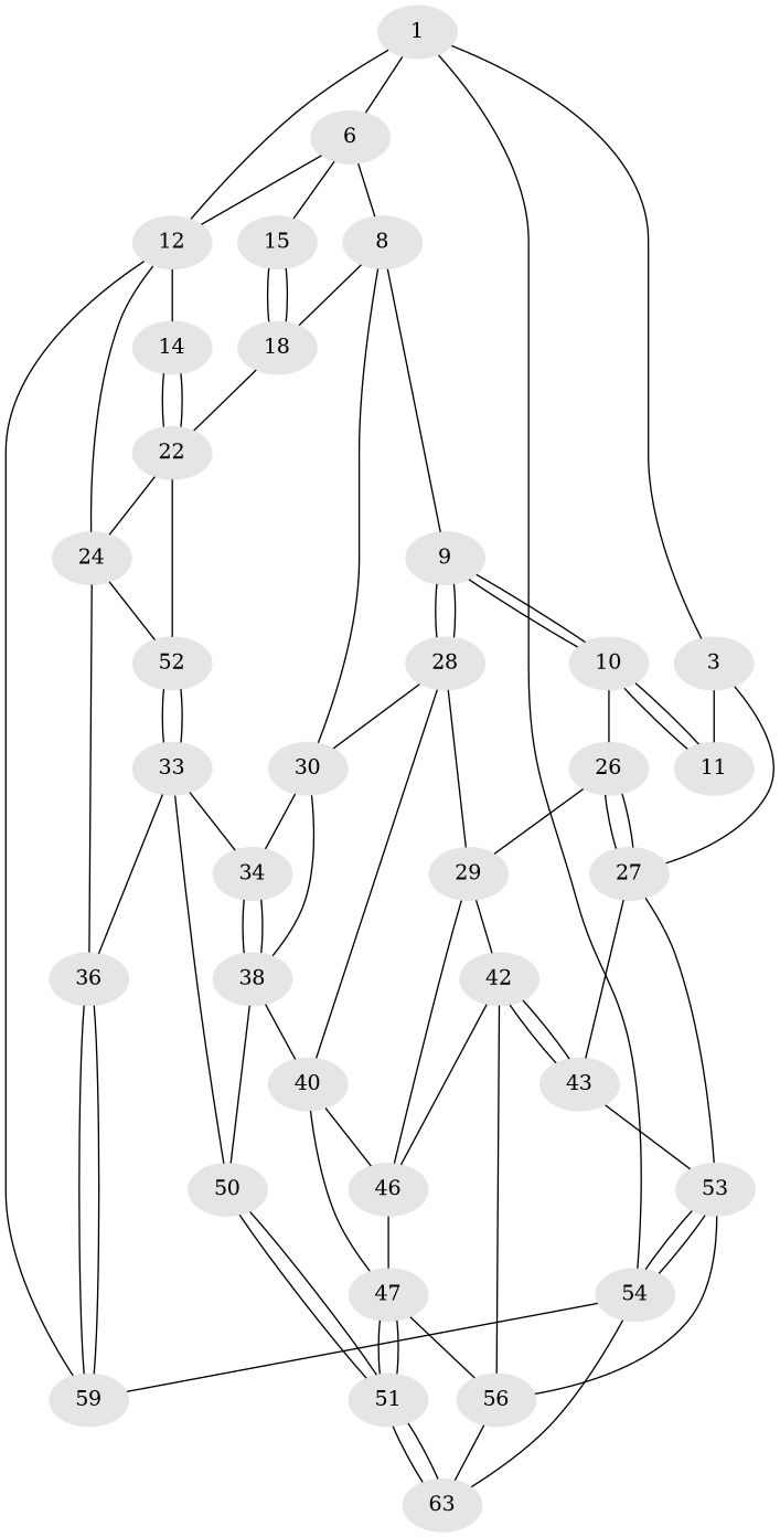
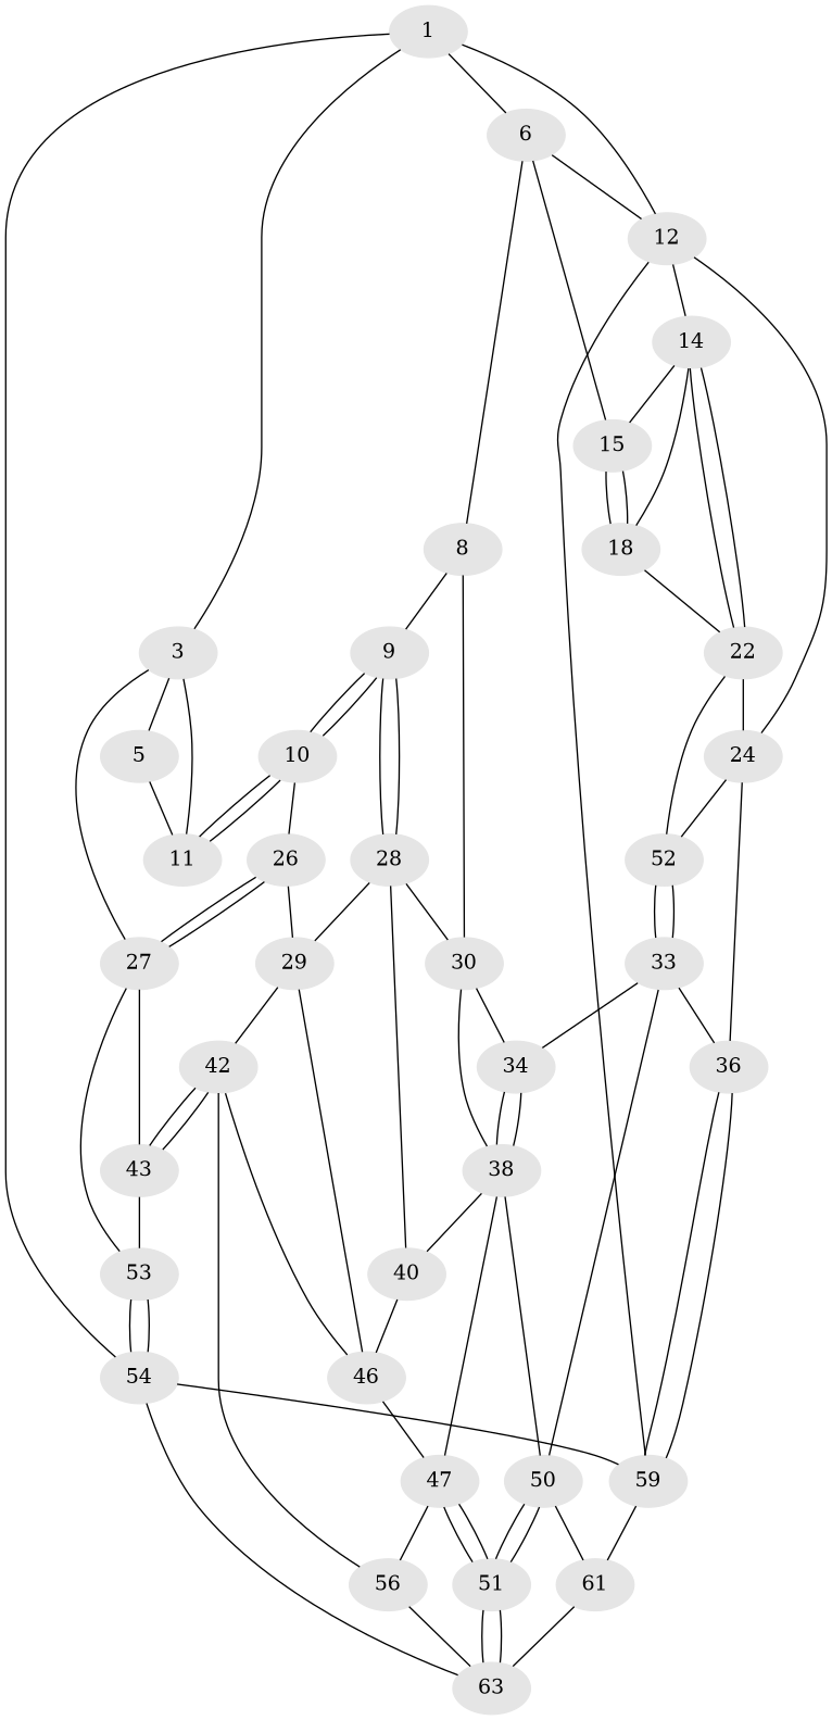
  graph {
    node [color=gray90 style=filled]
    1 [super="+2"]
    3 [super="+4"]
    6 [super="+7"]
    12 [super="+13"]
    54
+   5
    11 [super="+17"]
    27 [super="+44"]
    8 [super="+20"]
    15 [super="+16"]
    14
    24 [super="+25"]
    59 [super="+60"]
    63 [super="+64"]
    43
    53 [super="+58"]
    9
    18 [super="+19"]
    30 [super="+35"]
    10 [super="+21"]
    28 [super="+31"]
    22 [super="+23"]
    34
    38 [super="+39"]
    26
    29 [super="+41"]
    40 [super="+45"]
    n28 [label=52]
    36
+   61 [super="+62"]
    33 [super="+37"]
    42 [super="+55"]
    46 [super="+49"]
    56 [super="+57"]
    47 [super="+48"]
    50 [super="+52"]
    51
    1 -- 3
    1 -- 6
    1 -- 12
    1 -- 54
+   3 -- 5
    3 -- 11
    3 -- 27
    6 -- 12
    6 -- 8
    6 -- 15
    12 -- 14
    12 -- 24
    12 -- 59
    54 -- 59
    54 -- 63
+   5 -- 11
    27 -- 43
    27 -- 53
    8 -- 9
-   8 -- 18
+   14 -- 18
    8 -- 30
    15 -- 18 [weight=2]
    15 -- 18
+   14 -- 15
    14 -- 22
    14 -- 22
    24 -- n28
    24 -- 36
+   59 -- 61 [weight=2]
    43 -- 53
    53 -- 54
    53 -- 54
-   53 -- 56
    9 -- 10
    9 -- 10
    9 -- 28
    9 -- 28
    18 -- 22
    30 -- 34
    30 -- 38
    10 -- 11 [weight=2]
    10 -- 11
    10 -- 26
    28 -- 30
    28 -- 29
    28 -- 40
    22 -- 24
    22 -- n28
    34 -- 38
    34 -- 38
    38 -- 40
    38 -- 50
    26 -- 27
    26 -- 27
    26 -- 29
    29 -- 42
    29 -- 46
    40 -- 46
-   40 -- 47
+   38 -- 47
    n28 -- 33
    n28 -- 33
    36 -- 59
    36 -- 59
+   61 -- 63
    33 -- 34
    33 -- 36
    33 -- 50
    42 -- 43
    42 -- 43
    42 -- 46
    42 -- 56
    46 -- 47
    56 -- 63
    47 -- 56
    47 -- 51
    47 -- 51
+   50 -- 61
    50 -- 51
    50 -- 51
    51 -- 63
    51 -- 63
  }
